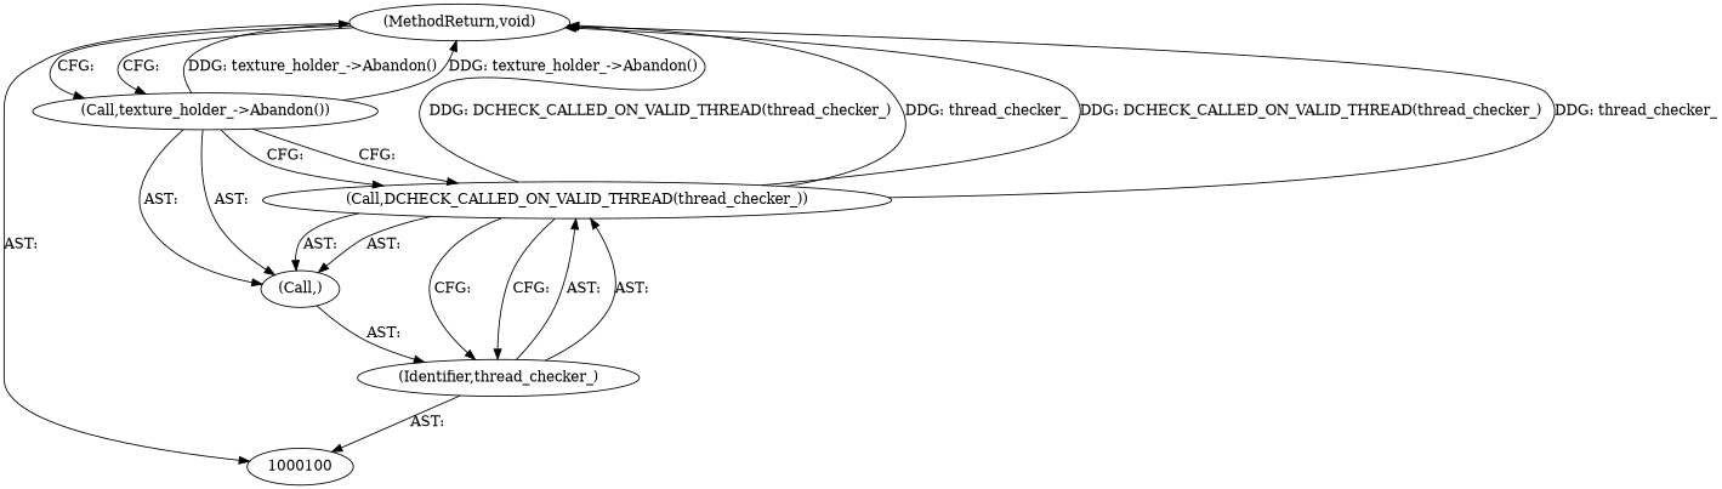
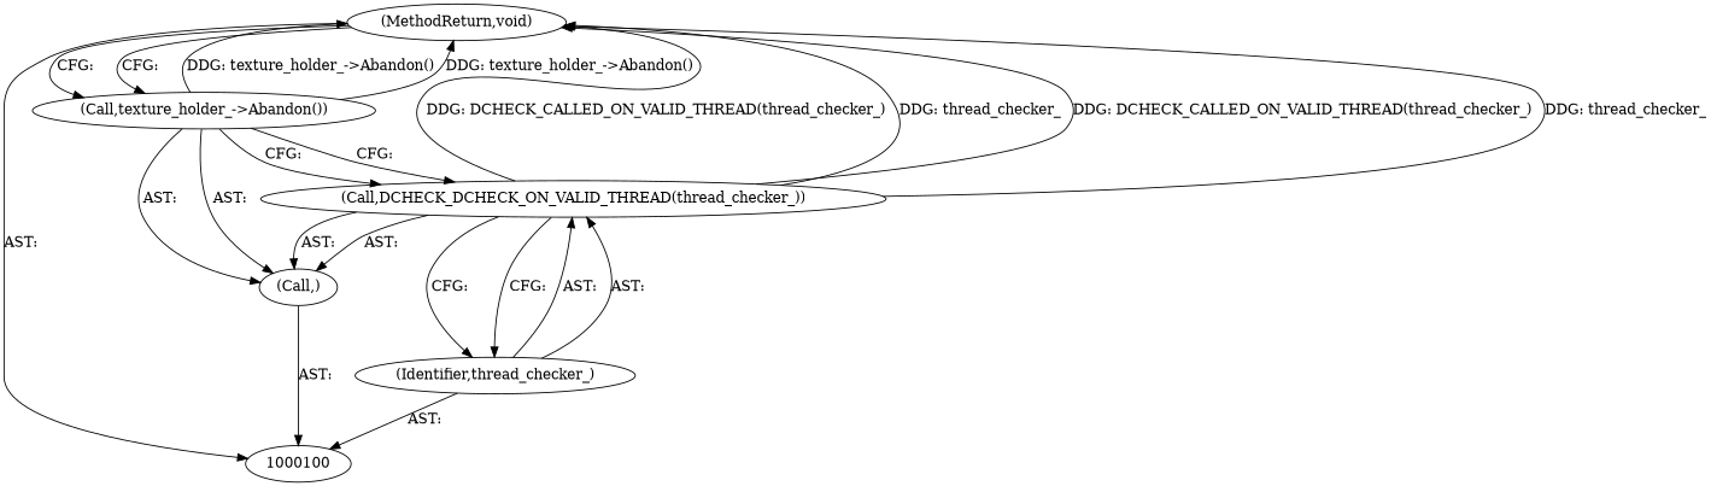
  digraph {
    n1 [label="(MethodReturn,void)"]
    n2 [label="(Call,texture_holder_->Abandon())"]
    1000100
    n4 [label="(Call,)"]
-   n5 [label="(Call,DCHECK_CALLED_ON_VALID_THREAD(thread_checker_))"]
+   n5 [label="(Call,DCHECK_DCHECK_ON_VALID_THREAD(thread_checker_))"]
    n6 [label="(Identifier,thread_checker_)"]
    n1 -> n2 [label="CFG: "]
    n1 -> n2 [label="CFG: "]
    n1 -> 1000100 [label="AST: "]
    n2 -> n1 [label="DDG: texture_holder_->Abandon()"]
    n2 -> n1 [label="DDG: texture_holder_->Abandon()"]
    n2 -> n4 [label="AST: "]
    n2 -> n4 [label="AST: "]
    n2 -> n5 [label="CFG: "]
    n2 -> n5 [label="CFG: "]
-   n4 -> n6 [label="AST: "]
+   n4 -> 1000100 [label="AST: "]
    n5 -> n1 [label="DDG: DCHECK_CALLED_ON_VALID_THREAD(thread_checker_)"]
    n5 -> n1 [label="DDG: thread_checker_"]
    n5 -> n1 [label="DDG: DCHECK_CALLED_ON_VALID_THREAD(thread_checker_)"]
    n5 -> n1 [label="DDG: thread_checker_"]
    n5 -> n4 [label="AST: "]
    n5 -> n4 [label="AST: "]
    n5 -> n6 [label="CFG: "]
    n5 -> n6 [label="CFG: "]
    n6 -> 1000100 [label="AST: "]
    n6 -> n5 [label="AST: "]
    n6 -> n5 [label="AST: "]
  }
